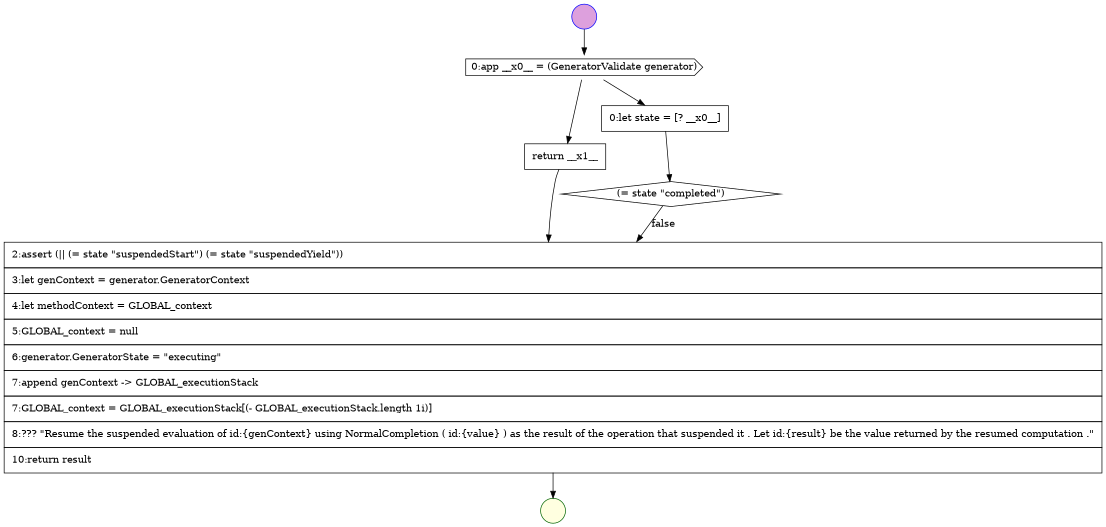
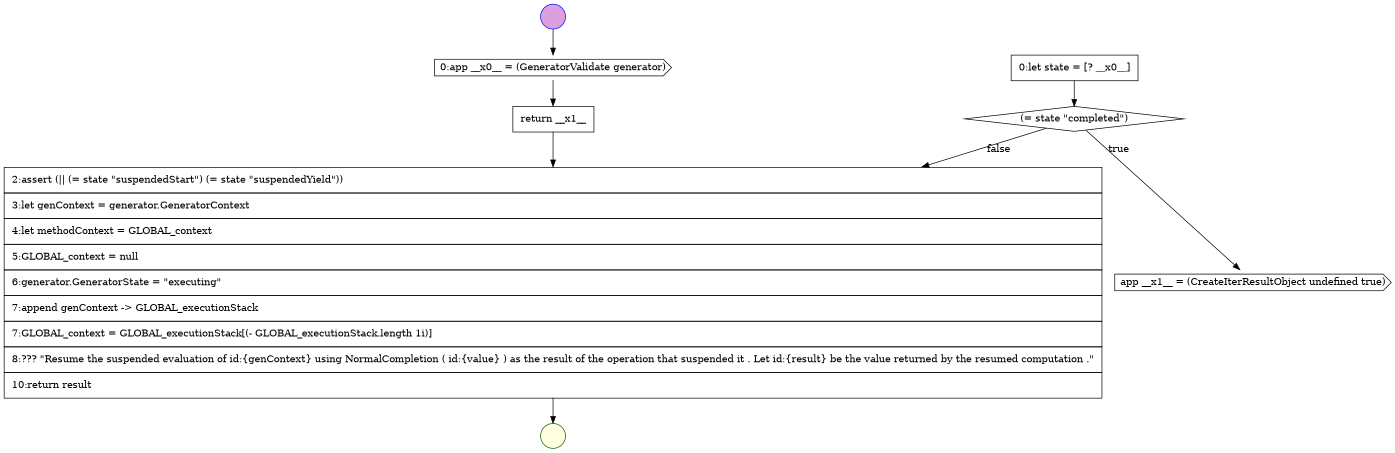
  digraph {
    node [color=black fillcolor=white shape=none style=filled]
    edge [color=black]
    n1 [color=blue fillcolor=plum label=" " shape=circle]
    n2 [label=<<font color="black">0:app __x0__ = (GeneratorValidate generator)</font>> shape=cds]
    n3 [label=<<font color="black">     <table border="0" cellborder="1" cellspacing="0" cellpadding="10">       <tr><td align="left">return __x1__</td></tr>     </table>   </font>> margin=0]
    n4 [label=<<font color="black">     <table border="0" cellborder="1" cellspacing="0" cellpadding="10">       <tr><td align="left">0:let state = [? __x0__]</td></tr>     </table>   </font>> margin=0]
+   n5 [label=<<font color="black">app __x1__ = (CreateIterResultObject undefined true)</font>> shape=cds]
    n6 [label=<<font color="black">     <table border="0" cellborder="1" cellspacing="0" cellpadding="10">       <tr><td align="left">2:assert (|| (= state &quot;suspendedStart&quot;) (= state &quot;suspendedYield&quot;))</td></tr>       <tr><td align="left">3:let genContext = generator.GeneratorContext</td></tr>       <tr><td align="left">4:let methodContext = GLOBAL_context</td></tr>       <tr><td align="left">5:GLOBAL_context = null</td></tr>       <tr><td align="left">6:generator.GeneratorState = &quot;executing&quot;</td></tr>       <tr><td align="left">7:append genContext -&gt; GLOBAL_executionStack</td></tr>       <tr><td align="left">7:GLOBAL_context = GLOBAL_executionStack[(- GLOBAL_executionStack.length 1i)]</td></tr>       <tr><td align="left">8:??? &quot;Resume the suspended evaluation of id:{genContext} using NormalCompletion ( id:{value} ) as the result of the operation that suspended it . Let id:{result} be the value returned by the resumed computation .&quot;</td></tr>       <tr><td align="left">10:return result</td></tr>     </table>   </font>> margin=0]
    n7 [color=darkgreen fillcolor=lightyellow label=" " shape=circle]
    n8 [label=<<font color="black">(= state &quot;completed&quot;)</font>> shape=diamond]
    n1 -> n2
    n2 -> n3
-   n2 -> n4
    n3 -> n6
    n4 -> n8
    n6 -> n7
+   n8 -> n5 [label=<<font color="black">true</font>>]
    n8 -> n6 [label=<<font color="black">false</font>>]
  }
